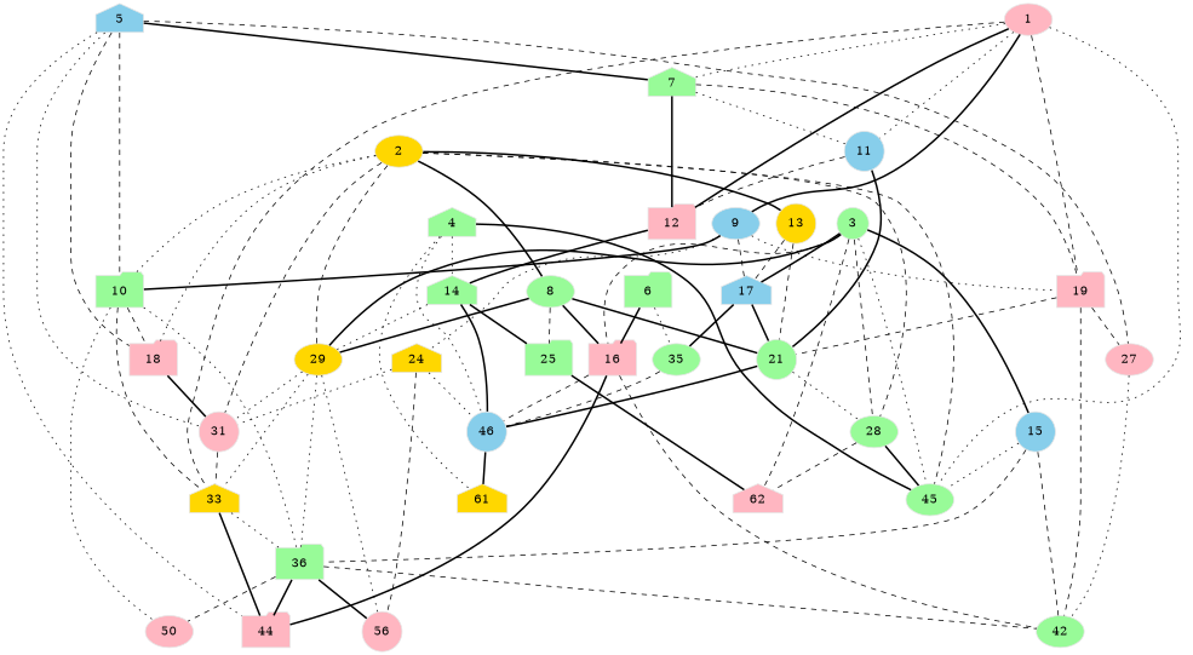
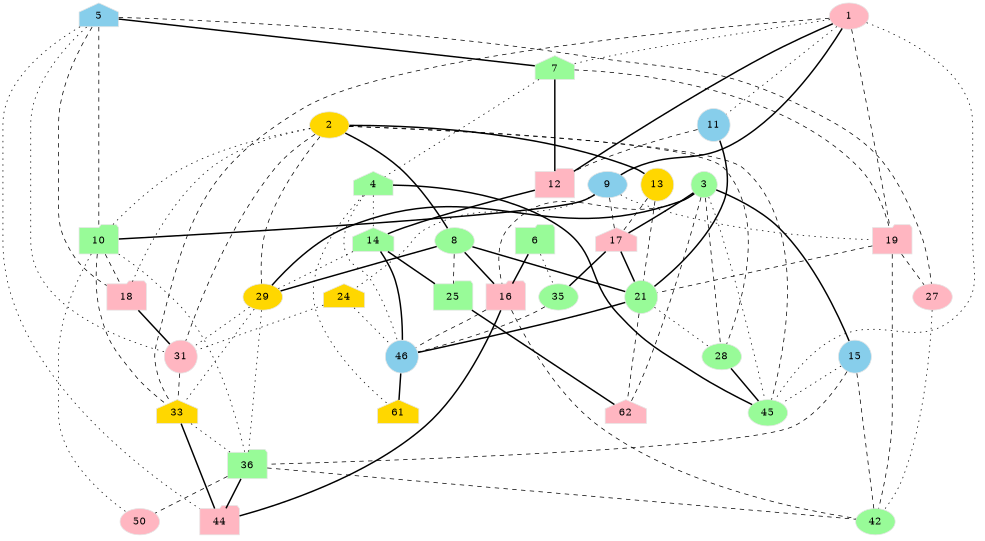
  graph {
    node [color=gray90 fillcolor=palegreen shape=ellipse style=filled]
    edge [style=dashed]
    1 [fillcolor=lightpink super="+20"]
    7 [shape=house super="+58"]
    9 [fillcolor=skyblue super="+51"]
    11 [fillcolor=skyblue shape=circle]
    12 [fillcolor=lightpink shape=folder super="+41"]
    19 [fillcolor=lightpink shape=folder super="+55"]
    33 [fillcolor=gold shape=house super="+39"]
    45 [super="+48"]
    10 [shape=folder super="+37"]
-   17 [fillcolor=skyblue shape=house super="+32"]
+   17 [fillcolor=lightpink shape=house super="+32"]
    24 [fillcolor=gold shape=house super="+30"]
    21 [shape=circle super="+49"]
    14 [shape=house super="+22"]
    27 [fillcolor=lightpink]
    42 [super="+63"]
    44 [fillcolor=lightpink shape=folder super="+53"]
    36 [shape=folder super="+59"]
    2 [fillcolor=gold super="+38"]
    8
    13 [fillcolor=gold shape=circle super="+43"]
    18 [fillcolor=lightpink shape=folder super="+23"]
    28 [super="+52"]
    29 [fillcolor=gold super="+54"]
    31 [fillcolor=lightpink shape=circle super="+47"]
    16 [fillcolor=lightpink shape=folder super="+26"]
    25 [shape=folder]
    50 [fillcolor=lightpink]
    62 [fillcolor=lightpink shape=house]
-   56 [fillcolor=lightpink shape=circle]
    3 [shape=circle super="+57"]
    15 [fillcolor=skyblue shape=circle super="+34"]
    46 [fillcolor=skyblue shape=circle]
    35
    4 [shape=house super="+40"]
    61 [fillcolor=gold shape=house]
    5 [fillcolor=skyblue shape=house super="+60"]
    6 [shape=folder]
    1 -- 7 [style=dotted]
    1 -- 9 [style=bold]
    1 -- 11 [style=dotted]
    1 -- 12 [style=bold]
    1 -- 19
    1 -- 33
    1 -- 45 [style=dotted]
-   7 -- 11 [style=dotted]
+   7 -- 4 [style=dotted]
    7 -- 12 [style=bold]
    7 -- 19
    9 -- 19 [style=dotted]
    9 -- 10 [style=bold]
    9 -- 17
    9 -- 24 [style=dotted]
    11 -- 12
    11 -- 21 [style=bold]
    12 -- 14 [style=bold]
    19 -- 21
    19 -- 27
    19 -- 42 [weight=2]
    33 -- 44 [style=bold]
    33 -- 36 [style=dotted]
    10 -- 33
    10 -- 36 [style=dotted]
    10 -- 18
    10 -- 50 [style=dotted]
    17 -- 21 [style=bold]
    17 -- 35 [style=bold weight=2]
    24 -- 31 [style=dotted weight=2]
-   24 -- 56
    24 -- 46 [style=dotted]
    21 -- 28 [style=dotted]
    21 -- 46 [style=bold]
    14 -- 29 [style=dotted]
    14 -- 25 [style=bold]
    14 -- 46 [style=bold]
    27 -- 42 [style=dotted]
    36 -- 42
    36 -- 44 [style=bold]
    36 -- 50
-   36 -- 56 [style=bold]
    2 -- 45
    2 -- 10 [style=dotted]
    2 -- 8 [style=bold]
    2 -- 13 [style=bold]
    2 -- 18 [style=dotted]
    2 -- 28
    2 -- 29
    2 -- 31
    8 -- 21 [style=bold]
    8 -- 29 [style=bold]
    8 -- 16 [style=bold]
    8 -- 25
    13 -- 17
    13 -- 21
    18 -- 31 [style=bold]
    28 -- 45 [style=bold]
-   28 -- 62
+   21 -- 62
    29 -- 33 [style=dotted]
    29 -- 36 [style=dotted]
    29 -- 31 [style=dotted]
-   29 -- 56 [style=dotted]
    31 -- 33
    16 -- 42
    16 -- 44 [style=bold]
    16 -- 46 [weight=2]
    25 -- 62 [style=bold]
    3 -- 45 [style=dotted]
    3 -- 17 [style=bold]
    3 -- 28 [weight=2]
    3 -- 29 [style=bold]
    3 -- 16
    3 -- 62
    3 -- 15 [style=bold]
    15 -- 45 [style=dotted]
    15 -- 42
    15 -- 36 [weight=2]
    46 -- 61 [style=bold]
    35 -- 46
    4 -- 45 [style=bold]
    4 -- 14 [style=dotted]
    4 -- 46 [style=dotted]
    4 -- 61 [style=dotted]
    5 -- 7 [style=bold weight=2]
    5 -- 10
    5 -- 27
    5 -- 44 [style=dotted]
    5 -- 18
    5 -- 31 [style=dotted]
    6 -- 16 [style=bold]
    6 -- 35 [style=dotted]
  }
